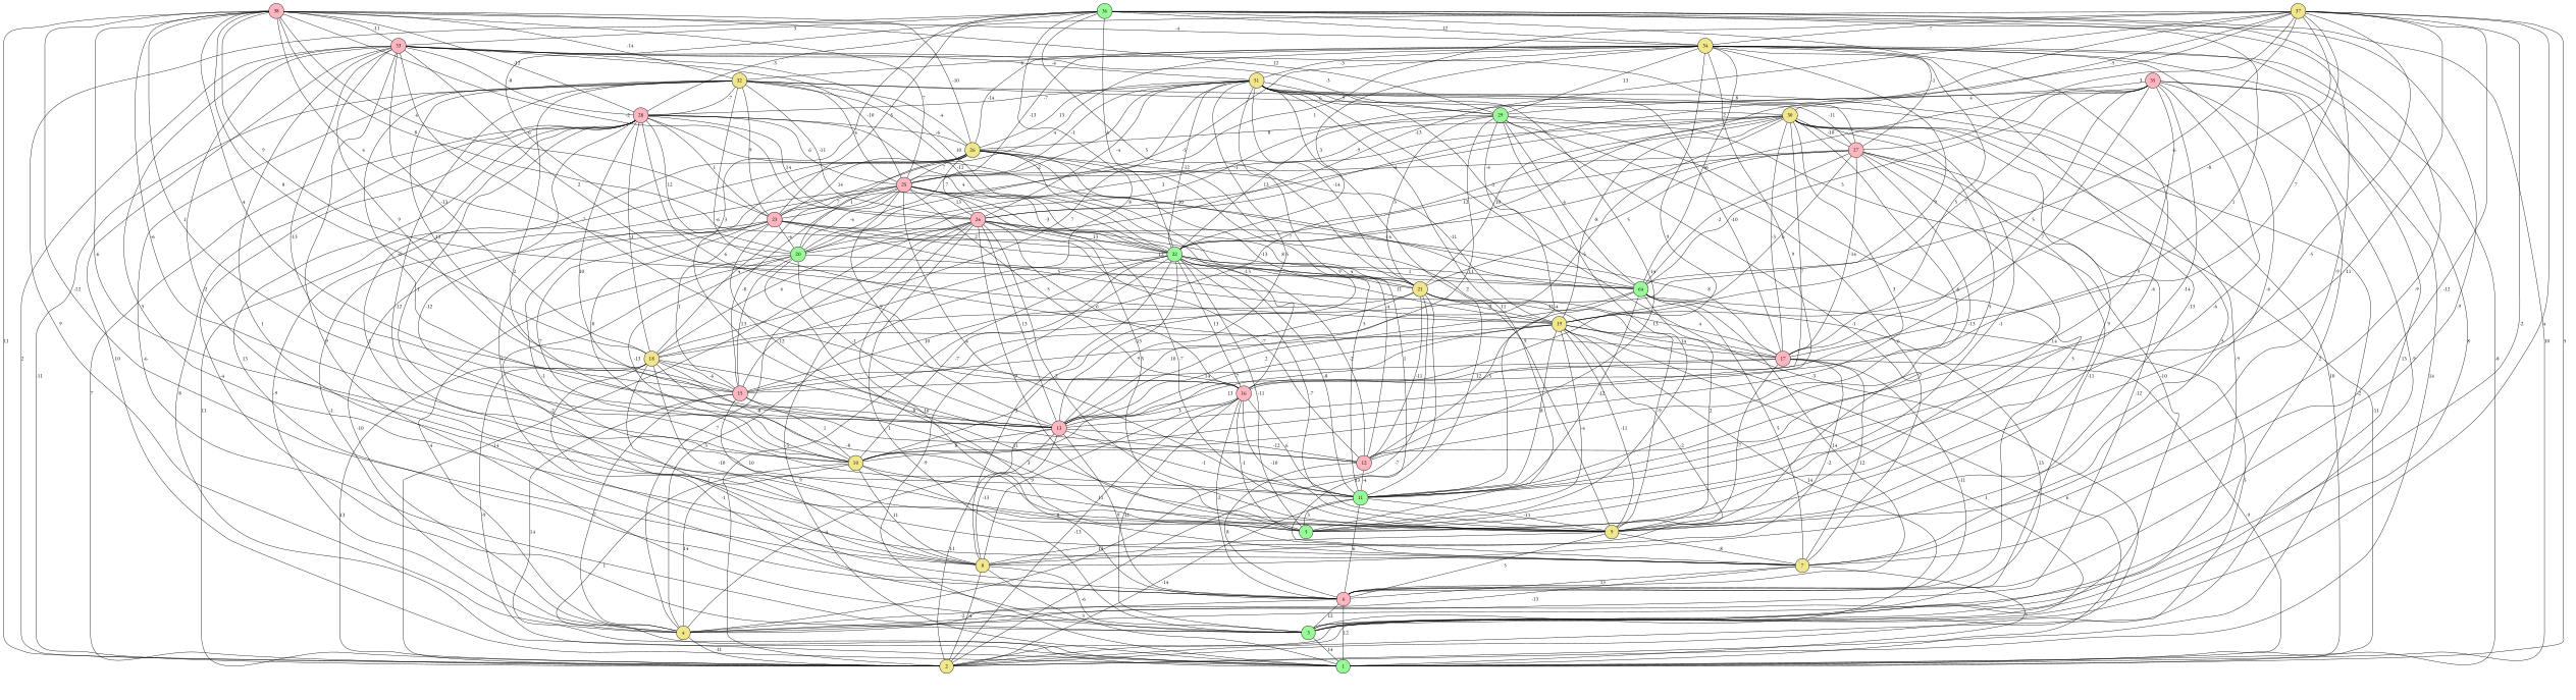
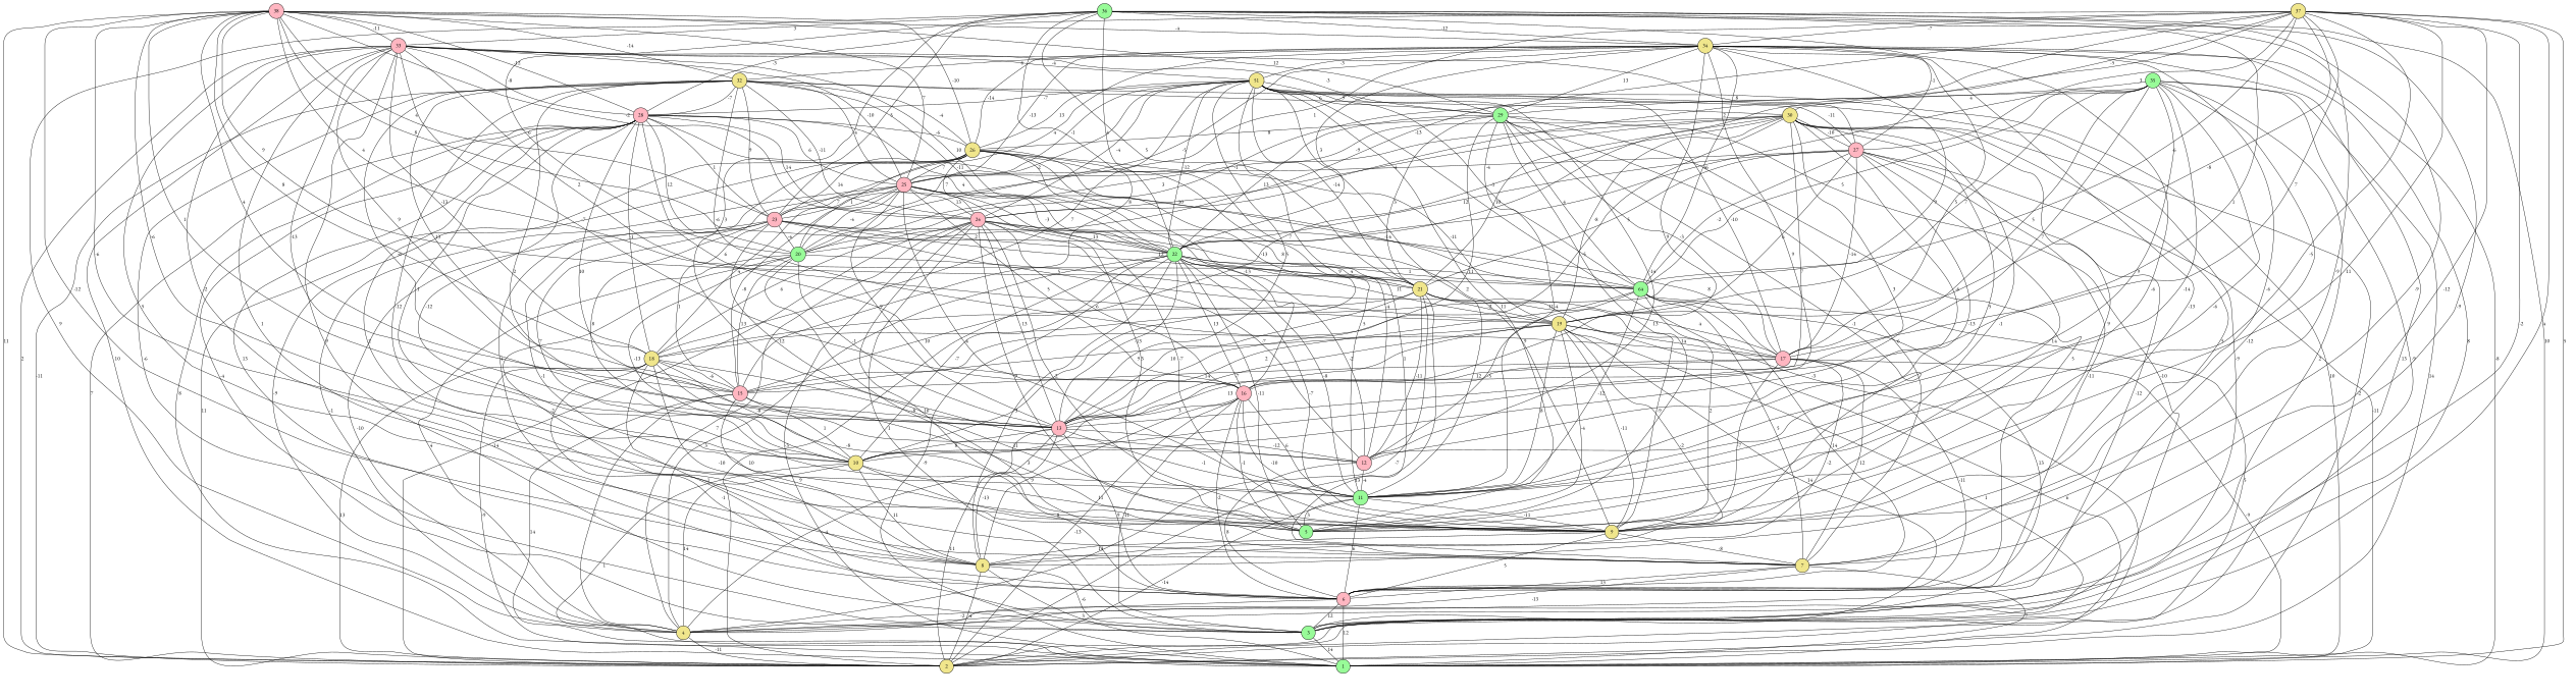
  graph {
    fontname="EB Garamond"
    node [fillcolor=khaki fontname="EB Garamond" shape=circle style=filled]
    edge [fontname="EB Garamond"]
    38 [fillcolor=lightpink]
    2
    8
    10
    11 [fillcolor=palegreen]
    13 [fillcolor=lightpink]
    n7 [fillcolor=palegreen label=64]
    15 [fillcolor=lightpink]
    18
    21
    22 [fillcolor=palegreen]
    23 [fillcolor=lightpink]
    24 [fillcolor=lightpink]
    25 [fillcolor=lightpink]
    26
    28 [fillcolor=lightpink]
    29 [fillcolor=palegreen]
    32
    33 [fillcolor=lightpink]
    34
    1 [fillcolor=palegreen]
    3 [fillcolor=palegreen]
    4
    7
    9
    5 [fillcolor=palegreen]
    6 [fillcolor=lightpink]
    12 [fillcolor=lightpink]
    17 [fillcolor=lightpink]
    19
    16 [fillcolor=lightpink]
    20 [fillcolor=palegreen]
    27 [fillcolor=lightpink]
    30
    n35 [label=51]
    37
    36 [fillcolor=palegreen]
-   35 [fillcolor=lightpink]
+   35 [fillcolor=palegreen]
    38 -- 2 [label=11]
    38 -- 8 [label=-12]
    38 -- 10 [label=-6]
    38 -- 11 [label=-6]
    38 -- 13 [label=1]
    38 -- n7 [label=4]
    38 -- 15 [label=4]
    38 -- 18 [label=8]
    38 -- 21 [label=9]
    38 -- 22 [label=8]
    38 -- 23 [label=4]
    38 -- 24 [label=-2]
    38 -- 25 [label=7]
    38 -- 26 [label=-10]
    38 -- 28 [label=-12]
    38 -- 29 [label=12]
    38 -- 32 [label=-14]
    38 -- 33 [label=-11]
    38 -- 34 [label=-4]
    8 -- 2 [label=-4]
    8 -- 1 [label=3]
    8 -- 3 [label=-6]
    10 -- 8 [label=11]
    10 -- 1 [label=1]
    10 -- 4 [label=14]
    10 -- 7 [label=8]
    10 -- 9 [label=11]
    11 -- 2 [label=-14]
    11 -- 9 [label=-11]
    11 -- 5 [label=3]
    11 -- 6 [label=6]
    13 -- 2 [label=11]
    13 -- 8 [label=-13]
    13 -- 10 [label=8]
    13 -- 11 [label=-1]
    13 -- 4 [label=-4]
    13 -- 6 [label=9]
    13 -- 12 [label=-12]
    n7 -- 2 [label=5]
    n7 -- 11 [label=-12]
    n7 -- 13 [label=2]
    n7 -- 3 [label=13]
    n7 -- 7 [label=5]
    n7 -- 9 [label=2]
    n7 -- 6 [label=14]
    n7 -- 12 [label=-5]
    15 -- 8 [label=9]
    15 -- 10 [label=1]
    15 -- 1 [label=14]
    15 -- 4 [label=7]
    15 -- 5 [label=3]
    18 -- 2 [label=13]
    18 -- 8 [label=-10]
    18 -- 10 [label=-8]
    18 -- 15 [label=-6]
    18 -- 1 [label=-9]
    18 -- 3 [label=-1]
    18 -- 9 [label=11]
    18 -- 5 [label=-8]
    18 -- 6 [label=-1]
    21 -- 2 [label=13]
    21 -- 13 [label=10]
    21 -- 15 [label=10]
    21 -- 4 [label=-7]
    21 -- 9 [label=-9]
    21 -- 12 [label=-11]
    21 -- 17 [label=4]
    21 -- 19 [label=-2]
    22 -- 2 [label=10]
    22 -- 8 [label=3]
    22 -- 10 [label=-7]
    22 -- 11 [label=-8]
    22 -- 13 [label=-13]
    22 -- n7 [label=1]
    22 -- 21 [label=4]
    22 -- 1 [label=-9]
    22 -- 4 [label=3]
    22 -- 9 [label=-7]
    22 -- 5 [label=-11]
    22 -- 12 [label=-2]
    22 -- 19 [label=11]
    22 -- 16 [label=13]
    23 -- 10 [label=7]
    23 -- n7 [label=8]
    23 -- 15 [label=1]
    23 -- 21 [label=12]
    23 -- 22 [label=2]
    23 -- 4 [label=-10]
    23 -- 9 [label=-1]
    23 -- 12 [label=12]
    23 -- 19 [label=5]
    23 -- 20 [label=-4]
    24 -- 2 [label=-14]
    24 -- 13 [label=13]
    24 -- 18 [label=6]
    24 -- 21 [label=-13]
    24 -- 22 [label=13]
    24 -- 1 [label=-3]
    24 -- 3 [label=1]
    24 -- 4 [label=7]
    24 -- 9 [label=-2]
    24 -- 5 [label=9]
    24 -- 6 [label=10]
    24 -- 12 [label=-7]
    24 -- 17 [label=8]
    24 -- 16 [label=6]
    25 -- 10 [label=8]
    25 -- 11 [label=4]
    25 -- 13 [label=9]
    25 -- n7 [label=-14]
    25 -- 15 [label=-8]
    25 -- 18 [label=4]
    25 -- 22 [label=-3]
    25 -- 23 [label=7]
    25 -- 24 [label=13]
    25 -- 4 [label=-1]
    25 -- 9 [label=-7]
    25 -- 5 [label=3]
    25 -- 16 [label=5]
    25 -- 20 [label=-4]
    26 -- 2 [label=11]
    26 -- 8 [label=4]
    26 -- 11 [label=5]
    26 -- 23 [label=14]
    26 -- 24 [label=7]
    26 -- 25 [label=7]
    26 -- 4 [label=-9]
    26 -- 7 [label=1]
    26 -- 9 [label=9]
    26 -- 12 [label=-4]
    26 -- 19 [label=-11]
    26 -- 16 [label=-13]
    26 -- 20 [label=1]
    28 -- 2 [label=7]
    28 -- 10 [label=1]
    28 -- 11 [label=-12]
    28 -- 13 [label=10]
    28 -- n7 [label=10]
    28 -- 18 [label=-1]
    28 -- 22 [label=4]
    28 -- 23 [label=1]
    28 -- 24 [label=14]
    28 -- 25 [label=6]
    28 -- 26 [label=-6]
    28 -- 1 [label=8]
    28 -- 3 [label=-4]
    28 -- 7 [label=2]
    28 -- 6 [label=13]
    28 -- 16 [label=6]
    28 -- 20 [label=12]
    29 -- 11 [label=-4]
    29 -- 13 [label=11]
    29 -- n7 [label=4]
    29 -- 21 [label=3]
    29 -- 22 [label=13]
    29 -- 26 [label=8]
    29 -- 3 [label=-10]
    29 -- 7 [label=6]
    29 -- 9 [label=-1]
    29 -- 5 [label=13]
    29 -- 6 [label=5]
-   30 -- 17 [label=-3]
+   29 -- 17 [label=-3]
    32 -- 2 [label=-11]
    32 -- 13 [label=-6]
    32 -- 15 [label=13]
    32 -- 22 [label=-11]
    32 -- 23 [label=9]
    32 -- 24 [label=-11]
    32 -- 25 [label=4]
    32 -- 26 [label=-4]
    32 -- 28 [label=-7]
    32 -- 3 [label=-6]
    32 -- 9 [label=-12]
    32 -- 12 [label=2]
    32 -- 17 [label=-6]
    32 -- 27 [label=-11]
    32 -- 30 [label=6]
    33 -- 2 [label=2]
    33 -- 13 [label=-13]
    33 -- 15 [label=9]
    33 -- 18 [label=-13]
    33 -- 22 [label=10]
    33 -- 25 [label=-10]
    33 -- 28 [label=-8]
    33 -- 29 [label=-3]
    33 -- 1 [label=10]
    33 -- 3 [label=9]
    33 -- 7 [label=5]
    33 -- 5 [label=-2]
    33 -- 6 [label=1]
    33 -- 19 [label=2]
    33 -- 16 [label=-7]
    33 -- 27 [label=8]
    33 -- n35 [label=-4]
    34 -- 2 [label=13]
    34 -- 8 [label=-13]
    34 -- 10 [label=9]
    34 -- 13 [label=9]
    34 -- n7 [label=4]
    34 -- 18 [label=9]
    34 -- 22 [label=3]
    34 -- 23 [label=4]
    34 -- 25 [label=-13]
    34 -- 26 [label=-14]
    34 -- 29 [label=13]
    34 -- 32 [label=6]
    34 -- 1 [label=-8]
    34 -- 3 [label=8]
    34 -- 9 [label=-6]
    34 -- 5 [label=-6]
    34 -- 17 [label=5]
    34 -- 20 [label=-5]
    34 -- n35 [label=-3]
    3 -- 1 [label=14]
    4 -- 2 [label=-11]
    7 -- 1 [label=7]
    7 -- 4 [label=-13]
    7 -- 6 [label=13]
    9 -- 8 [label=13]
    9 -- 7 [label=-8]
    9 -- 6 [label=5]
    6 -- 1 [label=12]
    6 -- 3 [label=12]
    6 -- 4 [label=-2]
    12 -- 11 [label=-4]
    12 -- 6 [label=8]
    17 -- 8 [label=-2]
    17 -- 15 [label=14]
    17 -- 1 [label=-9]
    17 -- 7 [label=12]
    17 -- 9 [label=-7]
    17 -- 6 [label=-11]
    17 -- 16 [label=12]
    19 -- 2 [label=1]
    19 -- 8 [label=-2]
    19 -- 10 [label=13]
    19 -- 11 [label=8]
    19 -- 13 [label=-7]
    19 -- 15 [label=9]
    19 -- 1 [label=6]
    19 -- 3 [label=14]
    19 -- 9 [label=-11]
    19 -- 5 [label=-4]
    19 -- 17 [label=14]
    16 -- 2 [label=-13]
    16 -- 8 [label=9]
    16 -- 11 [label=6]
    16 -- 13 [label=3]
    16 -- 3 [label=11]
    16 -- 9 [label=-10]
    16 -- 5 [label=-1]
    16 -- 6 [label=-2]
    20 -- 8 [label=-2]
    20 -- 10 [label=-13]
    20 -- 13 [label=-1]
    20 -- 15 [label=13]
    20 -- 4 [label=4]
    20 -- 7 [label=-8]
    20 -- 17 [label=11]
    27 -- 11 [label=-13]
    27 -- n7 [label=-2]
    27 -- 21 [label=5]
    27 -- 22 [label=12]
    27 -- 25 [label=-4]
    27 -- 1 [label=-11]
    27 -- 4 [label=-12]
    27 -- 9 [label=14]
    27 -- 6 [label=-11]
    27 -- 17 [label=-14]
    27 -- 19 [label=6]
    30 -- 2 [label=-2]
    30 -- 10 [label=3]
    30 -- 11 [label=5]
    30 -- 13 [label=7]
    30 -- 15 [label=-5]
    30 -- 18 [label=7]
    30 -- 21 [label=10]
    30 -- 24 [label=-4]
    30 -- 25 [label=-9]
    30 -- 7 [label=5]
    30 -- 9 [label=9]
    30 -- 5 [label=-1]
    30 -- 12 [label=-6]
    30 -- 19 [label=-8]
    30 -- 20 [label=3]
    30 -- 27 [label=-10]
    n35 -- 2 [label=-3]
    n35 -- 10 [label=9]
    n35 -- 11 [label=2]
    n35 -- 13 [label=5]
    n35 -- n7 [label=-1]
    n35 -- 18 [label=7]
    n35 -- 21 [label=-14]
    n35 -- 22 [label=-12]
    n35 -- 24 [label=-4]
    n35 -- 25 [label=-1]
    n35 -- 26 [label=13]
    n35 -- 28 [label=-7]
    n35 -- 29 [label=9]
    n35 -- 1 [label=10]
    n35 -- 3 [label=-9]
    n35 -- 5 [label=11]
    n35 -- 12 [label=-14]
    n35 -- 17 [label=-10]
    n35 -- 20 [label=-2]
    37 -- 11 [label=-5]
    37 -- n7 [label=-6]
    37 -- 22 [label=7]
    37 -- 23 [label=1]
    37 -- 24 [label=2]
    37 -- 28 [label=-3]
    37 -- 34 [label=-7]
    37 -- 1 [label=5]
    37 -- 3 [label=4]
    37 -- 4 [label=-2]
    37 -- 7 [label=-12]
    37 -- 5 [label=11]
    37 -- 17 [label=7]
    37 -- 19 [label=-8]
    37 -- 20 [label=-13]
    37 -- 27 [label=3]
    37 -- 30 [label=-5]
    36 -- 13 [label=3]
    36 -- 15 [label=8]
    36 -- 21 [label=5]
    36 -- 22 [label=4]
    36 -- 23 [label=5]
    36 -- 33 [label=3]
    36 -- 34 [label=-12]
    36 -- 1 [label=10]
    36 -- 4 [label=9]
    36 -- 7 [label=-9]
    36 -- 9 [label=-9]
    36 -- 6 [label=-9]
    36 -- 16 [label=1]
    36 -- 20 [label=6]
    36 -- 27 [label=-1]
    35 -- 2 [label=14]
    35 -- 11 [label=-14]
    35 -- n7 [label=5]
    35 -- 22 [label=6]
    35 -- 29 [label=4]
    35 -- 3 [label=-9]
    35 -- 4 [label=2]
    35 -- 5 [label=-6]
+   35 -- 6 [label=-12]
    35 -- 12 [label=9]
    35 -- 17 [label=5]
    35 -- 19 [label=7]
    35 -- 16 [label=7]
    35 -- 20 [label=-1]
  }
